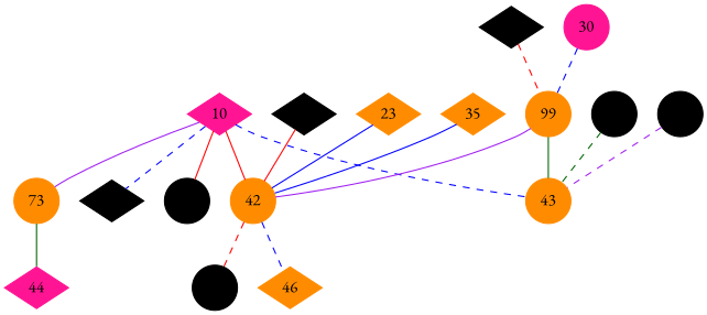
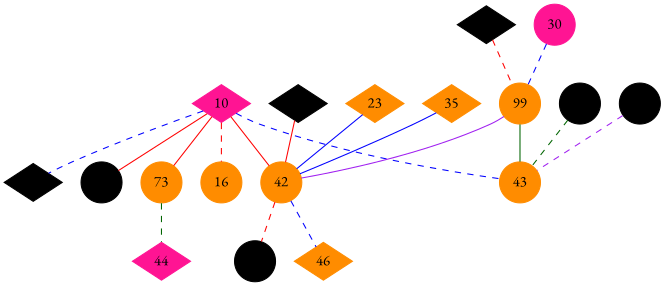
  graph {
    fontname="EB Garamond"
    node [color=darkorange fontname="EB Garamond" shape=circle style=filled]
    edge [color=red fontname="EB Garamond" style=solid]
    10 [color=deeppink shape=diamond super="+8"]
    n2 [label=73]
+   16
    22 [color=black shape=diamond]
    42 [super="+6+25+40"]
    43 [super="+12"]
    45 [color=black super="+19"]
    44 [color=deeppink shape=diamond super="+24+27+32+36+37+41"]
    46 [shape=diamond super="+38"]
    47 [color=black]
    17 [color=black]
    20 [color=black shape=diamond]
    23 [shape=diamond]
    n14 [label=99 super="+28+3+15+18+26"]
    29 [color=black shape=diamond]
    30 [color=deeppink super="+14"]
    33 [color=black super="+31"]
    35 [shape=diamond]
-   10 -- n2 [color=purple weight=2]
+   10 -- n2 [weight=2]
+   10 -- 16 [style=dashed]
    10 -- 22 [color=blue style=dashed]
    10 -- 42 [weight=9]
    10 -- 43 [color=blue style=dashed weight=2]
    10 -- 45
-   n2 -- 44 [color=darkgreen]
+   n2 -- 44 [color=darkgreen style=dashed]
    42 -- 46 [color=blue style=dashed]
    42 -- 47 [style=dashed]
    17 -- 43 [color=purple style=dashed]
    20 -- 42
    23 -- 42 [color=blue]
    n14 -- 42 [color=purple weight=2]
    n14 -- 43 [color=darkgreen]
    29 -- n14 [style=dashed]
    30 -- n14 [color=blue style=dashed]
    33 -- 43 [color=darkgreen style=dashed]
    35 -- 42 [color=blue]
  }
